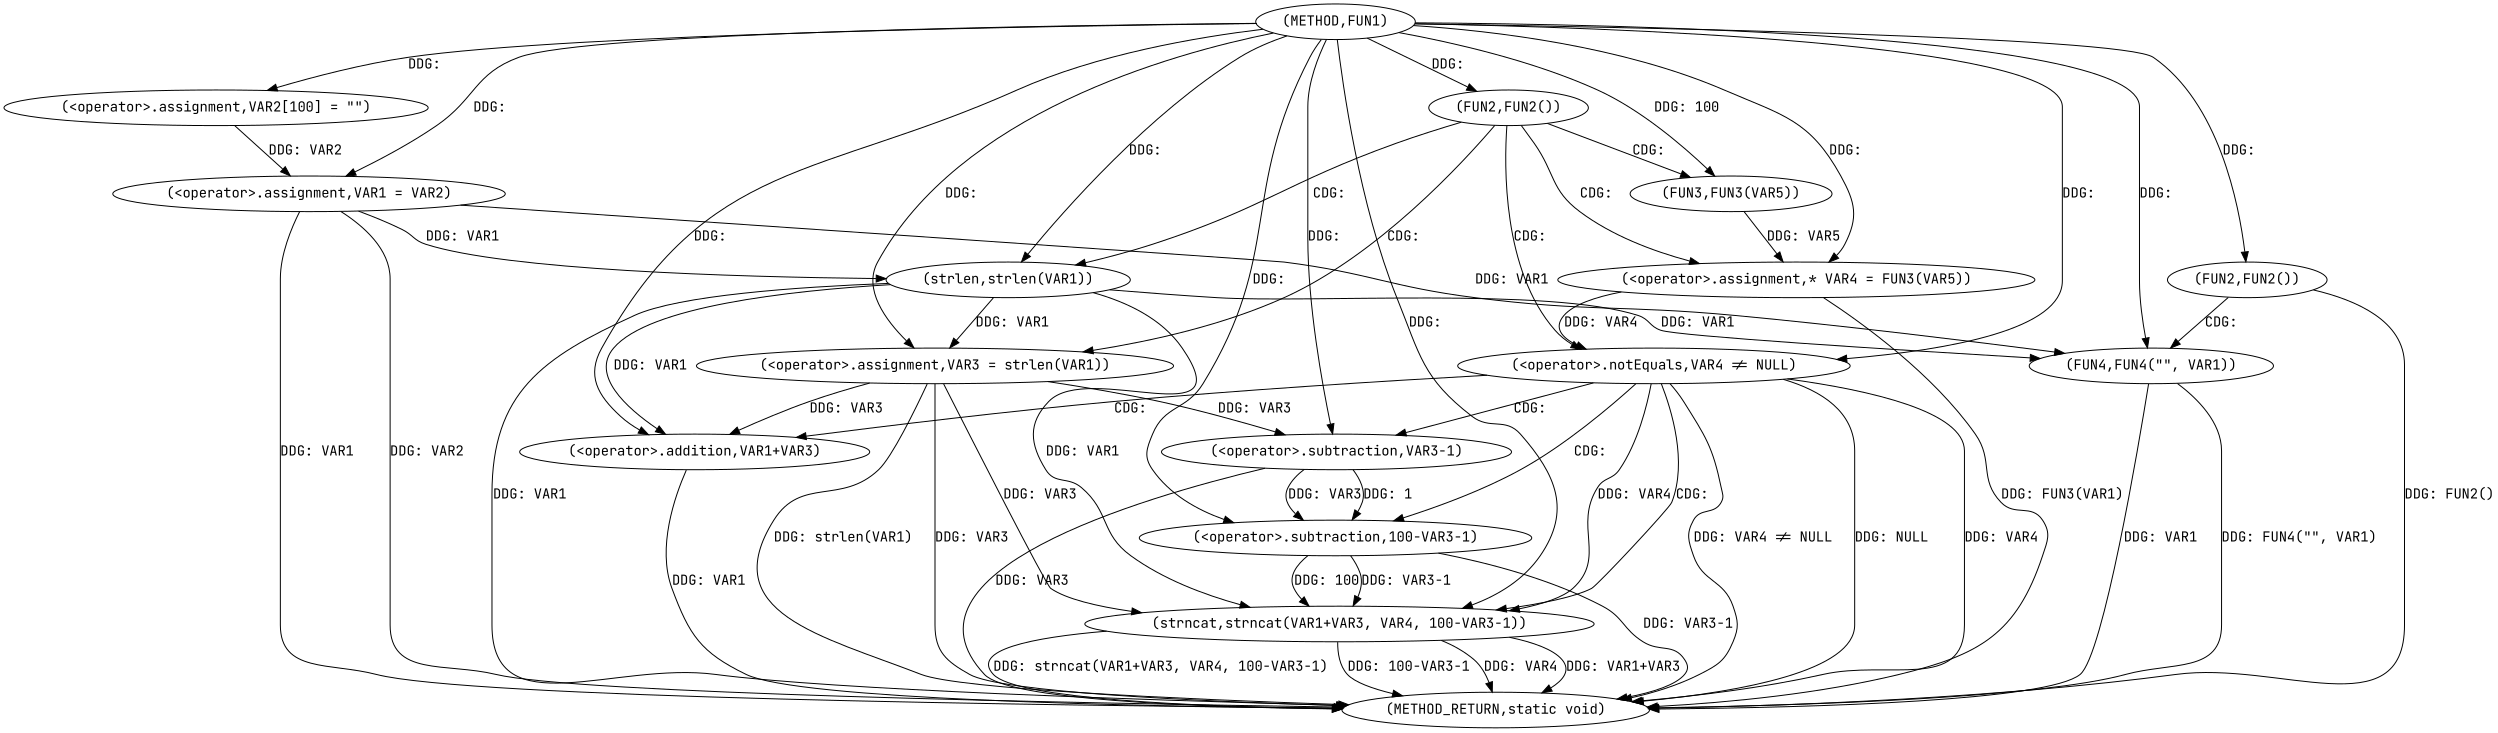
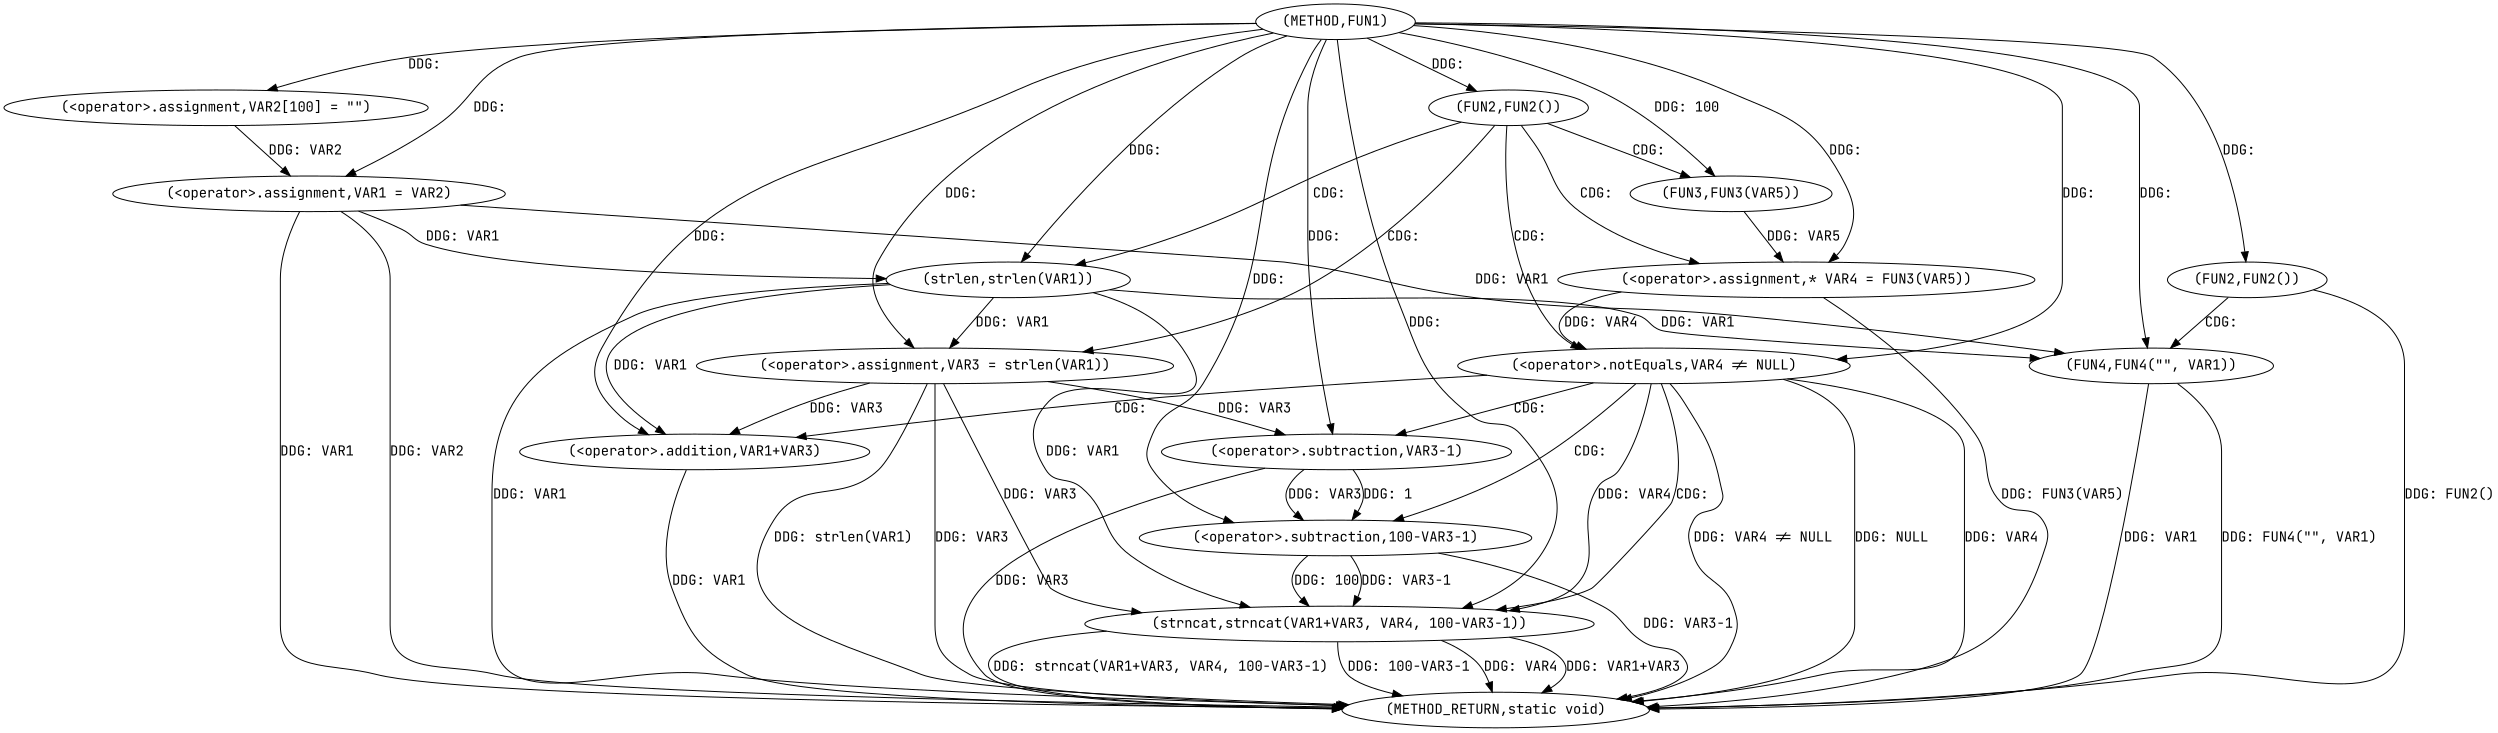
  digraph {
    fontname="JetBrains Mono"
    node [fontname="JetBrains Mono"]
    edge [fontname="JetBrains Mono"]
    n1 [label="(METHOD,FUN1)"]
    n2 [label="(<operator>.assignment,VAR2[100] = \"\")"]
    n3 [label="(<operator>.assignment,VAR1 = VAR2)"]
    n4 [label="(FUN2,FUN2())"]
    n5 [label="(<operator>.assignment,VAR3 = strlen(VAR1))"]
    n6 [label="(strlen,strlen(VAR1))"]
    n7 [label="(<operator>.assignment,* VAR4 = FUN3(VAR5))"]
    n8 [label="(FUN3,FUN3(VAR5))"]
    n9 [label="(<operator>.notEquals,VAR4 != NULL)"]
    n10 [label="(strncat,strncat(VAR1+VAR3, VAR4, 100-VAR3-1))"]
    n11 [label="(<operator>.addition,VAR1+VAR3)"]
    n12 [label="(<operator>.subtraction,100-VAR3-1)"]
    n13 [label="(<operator>.subtraction,VAR3-1)"]
    n14 [label="(FUN2,FUN2())"]
    n15 [label="(FUN4,FUN4(\"\", VAR1))"]
    n16 [label="(METHOD_RETURN,static void)"]
    n1 -> n2 [label="DDG: "]
    n1 -> n3 [label="DDG: "]
    n1 -> n4 [label="DDG: "]
    n1 -> n5 [label="DDG: "]
    n1 -> n6 [label="DDG: "]
    n1 -> n7 [label="DDG: "]
    n1 -> n8 [label="DDG: 100"]
    n1 -> n9 [label="DDG: "]
    n1 -> n10 [label="DDG: "]
    n1 -> n11 [label="DDG: "]
    n1 -> n12 [label="DDG: "]
    n1 -> n13 [label="DDG: "]
    n1 -> n14 [label="DDG: "]
    n1 -> n15 [label="DDG: "]
    n2 -> n3 [label="DDG: VAR2"]
    n3 -> n6 [label="DDG: VAR1"]
    n3 -> n15 [label="DDG: VAR1"]
    n3 -> n16 [label="DDG: VAR1"]
    n3 -> n16 [label="DDG: VAR2"]
    n4 -> n5 [label="CDG: "]
    n4 -> n6 [label="CDG: "]
    n4 -> n7 [label="CDG: "]
    n4 -> n8 [label="CDG: "]
    n4 -> n9 [label="CDG: "]
    n5 -> n10 [label="DDG: VAR3"]
    n5 -> n11 [label="DDG: VAR3"]
    n5 -> n13 [label="DDG: VAR3"]
    n5 -> n16 [label="DDG: strlen(VAR1)"]
    n5 -> n16 [label="DDG: VAR3"]
    n6 -> n5 [label="DDG: VAR1"]
    n6 -> n10 [label="DDG: VAR1"]
    n6 -> n11 [label="DDG: VAR1"]
    n6 -> n15 [label="DDG: VAR1"]
    n6 -> n16 [label="DDG: VAR1"]
    n7 -> n9 [label="DDG: VAR4"]
-   n7 -> n16 [label="DDG: FUN3(VAR1)"]
+   n7 -> n16 [label="DDG: FUN3(VAR5)"]
    n8 -> n7 [label="DDG: VAR5"]
    n9 -> n10 [label="DDG: VAR4"]
    n9 -> n10 [label="CDG: "]
    n9 -> n11 [label="CDG: "]
    n9 -> n12 [label="CDG: "]
    n9 -> n13 [label="CDG: "]
    n9 -> n16 [label="DDG: VAR4 != NULL"]
    n9 -> n16 [label="DDG: NULL"]
    n9 -> n16 [label="DDG: VAR4"]
    n10 -> n16 [label="DDG: VAR4"]
    n10 -> n16 [label="DDG: VAR1+VAR3"]
    n10 -> n16 [label="DDG: strncat(VAR1+VAR3, VAR4, 100-VAR3-1)"]
    n10 -> n16 [label="DDG: 100-VAR3-1"]
    n11 -> n16 [label="DDG: VAR1"]
    n12 -> n10 [label="DDG: 100"]
    n12 -> n10 [label="DDG: VAR3-1"]
    n12 -> n16 [label="DDG: VAR3-1"]
    n13 -> n12 [label="DDG: VAR3"]
    n13 -> n12 [label="DDG: 1"]
    n13 -> n16 [label="DDG: VAR3"]
    n14 -> n15 [label="CDG: "]
    n14 -> n16 [label="DDG: FUN2()"]
    n15 -> n16 [label="DDG: FUN4(\"\", VAR1)"]
    n15 -> n16 [label="DDG: VAR1"]
  }
